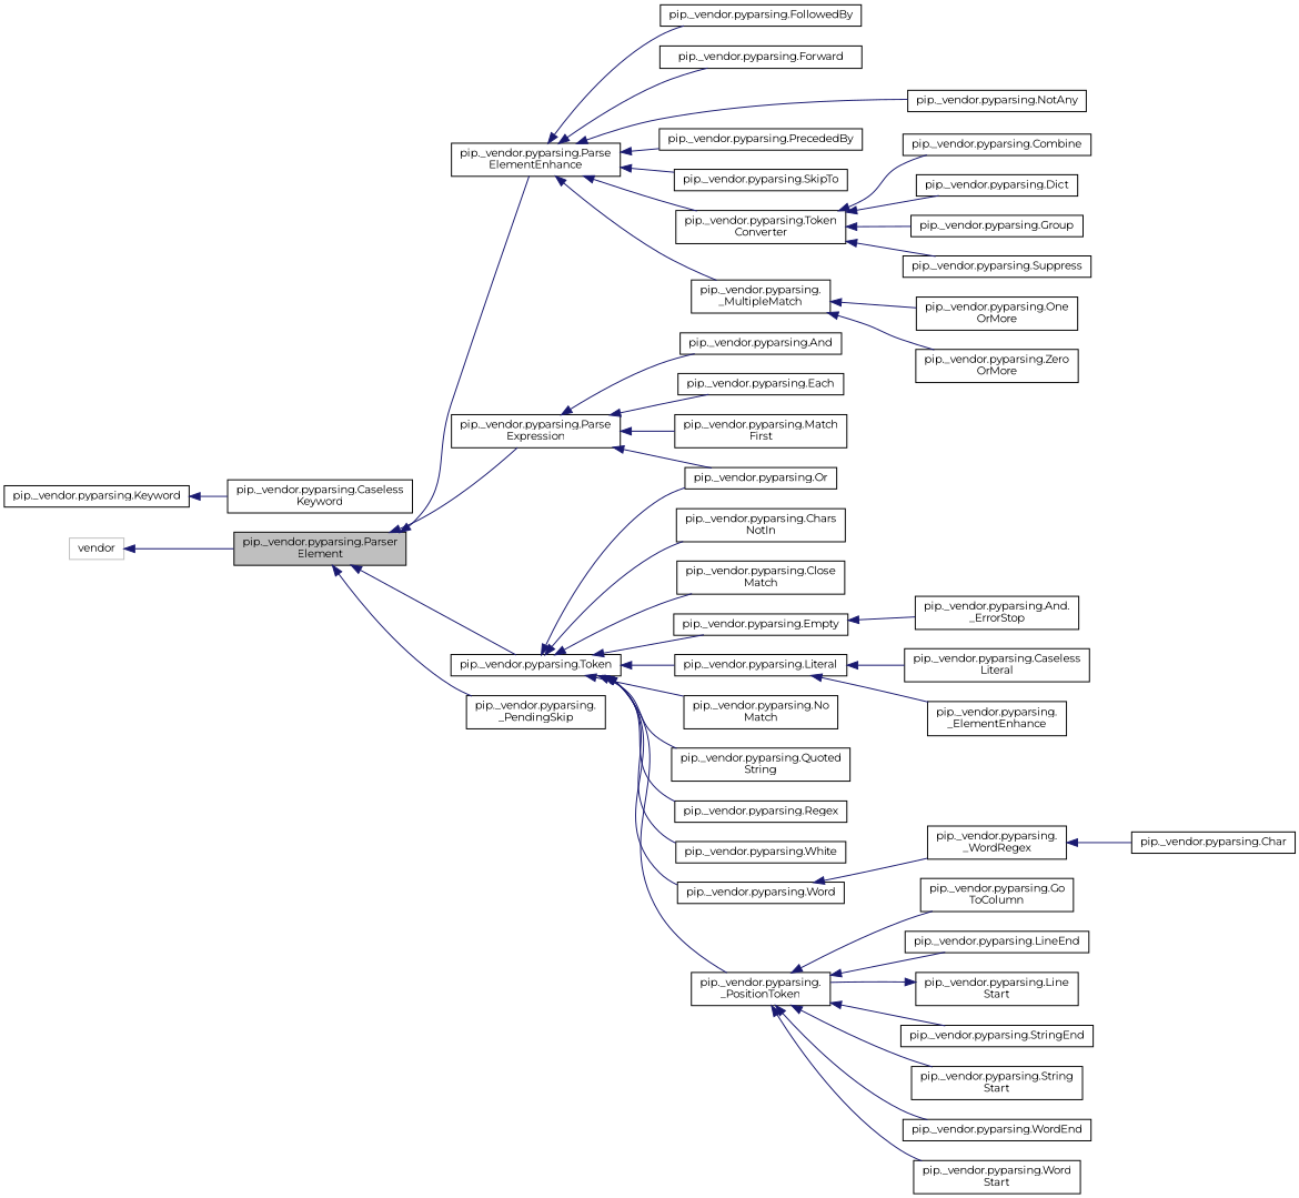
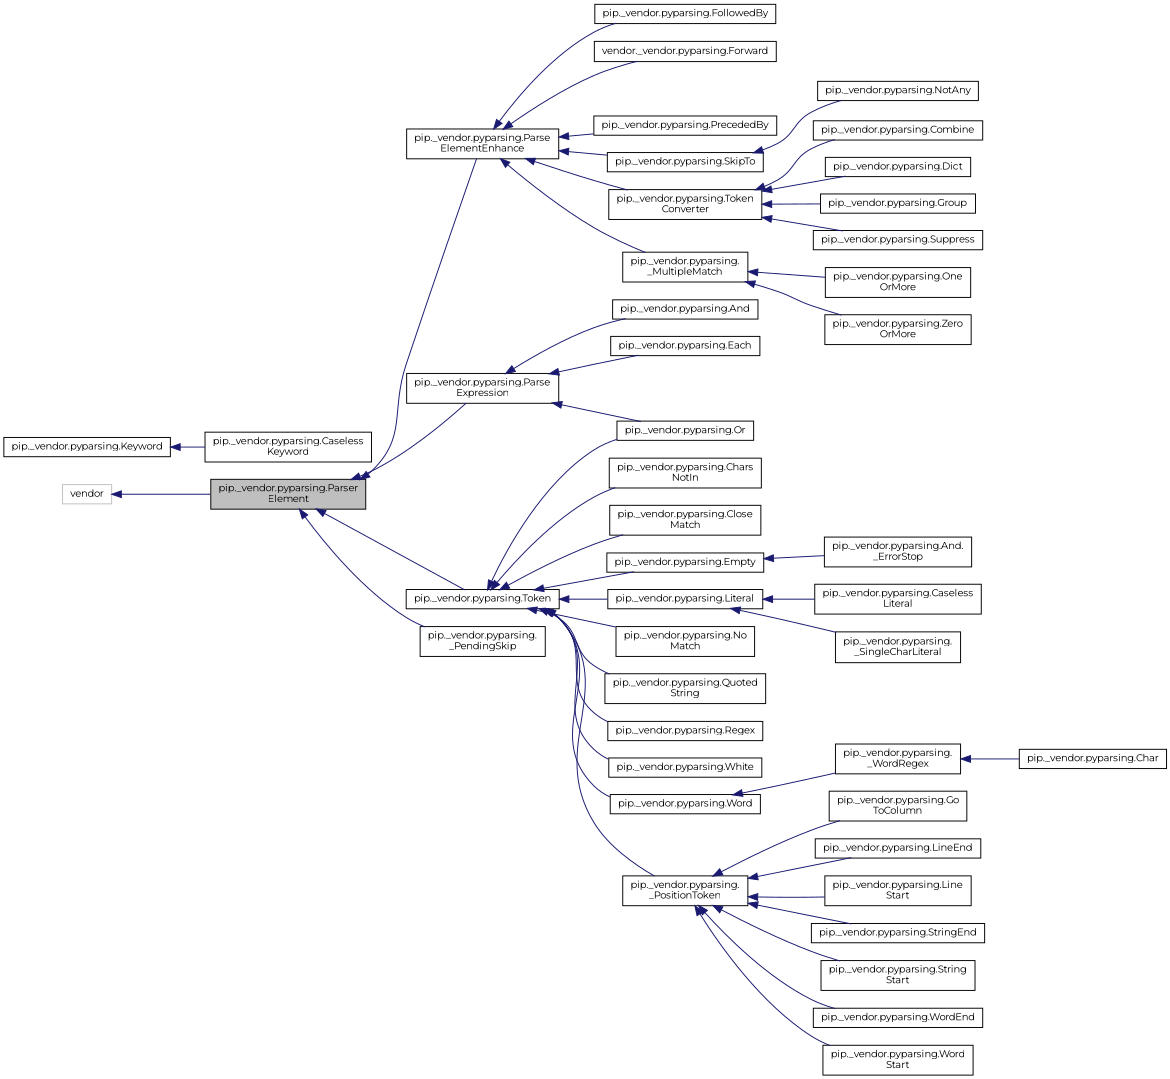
  digraph {
    fontname=Montserrat
    rankdir=LR
    node [color=black fillcolor=white fontname=Montserrat fontsize=10 shape=record style=filled]
    edge [color=midnightblue dir=back fontname=Montserrat fontsize=10 labelfontname=Helvetica labelfontsize=10 style=solid]
    n1 [fillcolor=grey75 fontcolor=black height=0.2 label="pip._vendor.pyparsing.Parser\lElement" width=0.4]
    n2 [height=0.2 label="pip._vendor.pyparsing.Parse\lElementEnhance" width=0.4]
    n3 [height=0.2 label="pip._vendor.pyparsing.Parse\lExpression" width=0.4]
    n4 [height=0.2 label="pip._vendor.pyparsing.Token" width=0.4]
    n5 [height=0.2 label="pip._vendor.pyparsing.\l_PendingSkip" width=0.4]
    n6 [height=0.2 label="pip._vendor.pyparsing.FollowedBy" width=0.4]
-   n7 [height=0.2 label="pip._vendor.pyparsing.Forward" width=0.4]
+   n7 [height=0.2 label="vendor._vendor.pyparsing.Forward" width=0.4]
    n8 [height=0.2 label="pip._vendor.pyparsing.NotAny" width=0.4]
    n9 [height=0.2 label="pip._vendor.pyparsing.PrecededBy" width=0.4]
    n10 [height=0.2 label="pip._vendor.pyparsing.SkipTo" width=0.4]
    n11 [height=0.2 label="pip._vendor.pyparsing.Token\lConverter" width=0.4]
    n12 [height=0.2 label="pip._vendor.pyparsing.\l_MultipleMatch" width=0.4]
    n13 [height=0.2 label="pip._vendor.pyparsing.And" width=0.4]
    n14 [height=0.2 label="pip._vendor.pyparsing.Each" width=0.4]
-   n15 [height=0.2 label="pip._vendor.pyparsing.Match\lFirst" width=0.4]
    n16 [height=0.2 label="pip._vendor.pyparsing.Or" width=0.4]
    n17 [height=0.2 label="pip._vendor.pyparsing.Chars\lNotIn" width=0.4]
    n18 [height=0.2 label="pip._vendor.pyparsing.Close\lMatch" width=0.4]
    n19 [height=0.2 label="pip._vendor.pyparsing.Empty" width=0.4]
    n20 [height=0.2 label="pip._vendor.pyparsing.Literal" width=0.4]
    n21 [height=0.2 label="pip._vendor.pyparsing.No\lMatch" width=0.4]
    n22 [height=0.2 label="pip._vendor.pyparsing.Quoted\lString" width=0.4]
    n23 [height=0.2 label="pip._vendor.pyparsing.Regex" width=0.4]
    n24 [height=0.2 label="pip._vendor.pyparsing.White" width=0.4]
    n25 [height=0.2 label="pip._vendor.pyparsing.Word" width=0.4]
    n26 [height=0.2 label="pip._vendor.pyparsing.\l_PositionToken" width=0.4]
    n27 [color=grey75 height=0.2 label=vendor width=0.4]
    n28 [height=0.2 label="pip._vendor.pyparsing.Combine" width=0.4]
    n29 [height=0.2 label="pip._vendor.pyparsing.Dict" width=0.4]
    n30 [height=0.2 label="pip._vendor.pyparsing.Group" width=0.4]
    n31 [height=0.2 label="pip._vendor.pyparsing.Suppress" width=0.4]
    n32 [height=0.2 label="pip._vendor.pyparsing.One\lOrMore" width=0.4]
    n33 [height=0.2 label="pip._vendor.pyparsing.Zero\lOrMore" width=0.4]
    n34 [height=0.2 label="pip._vendor.pyparsing.And.\l_ErrorStop" width=0.4]
    n35 [height=0.2 label="pip._vendor.pyparsing.Keyword" width=0.4]
    n36 [height=0.2 label="pip._vendor.pyparsing.Caseless\lKeyword" width=0.4]
    n37 [height=0.2 label="pip._vendor.pyparsing.Caseless\lLiteral" width=0.4]
-   n38 [height=0.2 label="pip._vendor.pyparsing.\l_ElementEnhance" width=0.4]
+   n38 [height=0.2 label="pip._vendor.pyparsing.\l_SingleCharLiteral" width=0.4]
    n39 [height=0.2 label="pip._vendor.pyparsing.\l_WordRegex" width=0.4]
    n40 [height=0.2 label="pip._vendor.pyparsing.Go\lToColumn" width=0.4]
    n41 [height=0.2 label="pip._vendor.pyparsing.LineEnd" width=0.4]
    n42 [height=0.2 label="pip._vendor.pyparsing.Line\lStart" width=0.4]
    n43 [height=0.2 label="pip._vendor.pyparsing.StringEnd" width=0.4]
    n44 [height=0.2 label="pip._vendor.pyparsing.String\lStart" width=0.4]
    n45 [height=0.2 label="pip._vendor.pyparsing.WordEnd" width=0.4]
    n46 [height=0.2 label="pip._vendor.pyparsing.Word\lStart" width=0.4]
    n47 [height=0.2 label="pip._vendor.pyparsing.Char" width=0.4]
    n1 -> n2
    n1 -> n3
    n1 -> n4
    n1 -> n5
    n2 -> n6
    n2 -> n7
-   n2 -> n8
+   n10 -> n8
    n2 -> n9
    n2 -> n10
    n2 -> n11
    n2 -> n12
    n3 -> n13
    n3 -> n14
-   n3 -> n15
    n3 -> n16
    n4 -> n16
    n4 -> n17
    n4 -> n18
    n4 -> n19
    n4 -> n20
    n4 -> n21
    n4 -> n22
    n4 -> n23
    n4 -> n24
    n4 -> n25
    n4 -> n26
    n11 -> n28
    n11 -> n29
    n11 -> n30
    n11 -> n31
    n12 -> n32
    n12 -> n33
    n19 -> n34
    n20 -> n37
    n20 -> n38
    n25 -> n39
    n26 -> n40
    n26 -> n41
-   n42 -> n26
+   n26 -> n42
    n26 -> n43
    n26 -> n44
    n26 -> n45
    n26 -> n46
    n27 -> n1
    n35 -> n36
    n39 -> n47
  }
